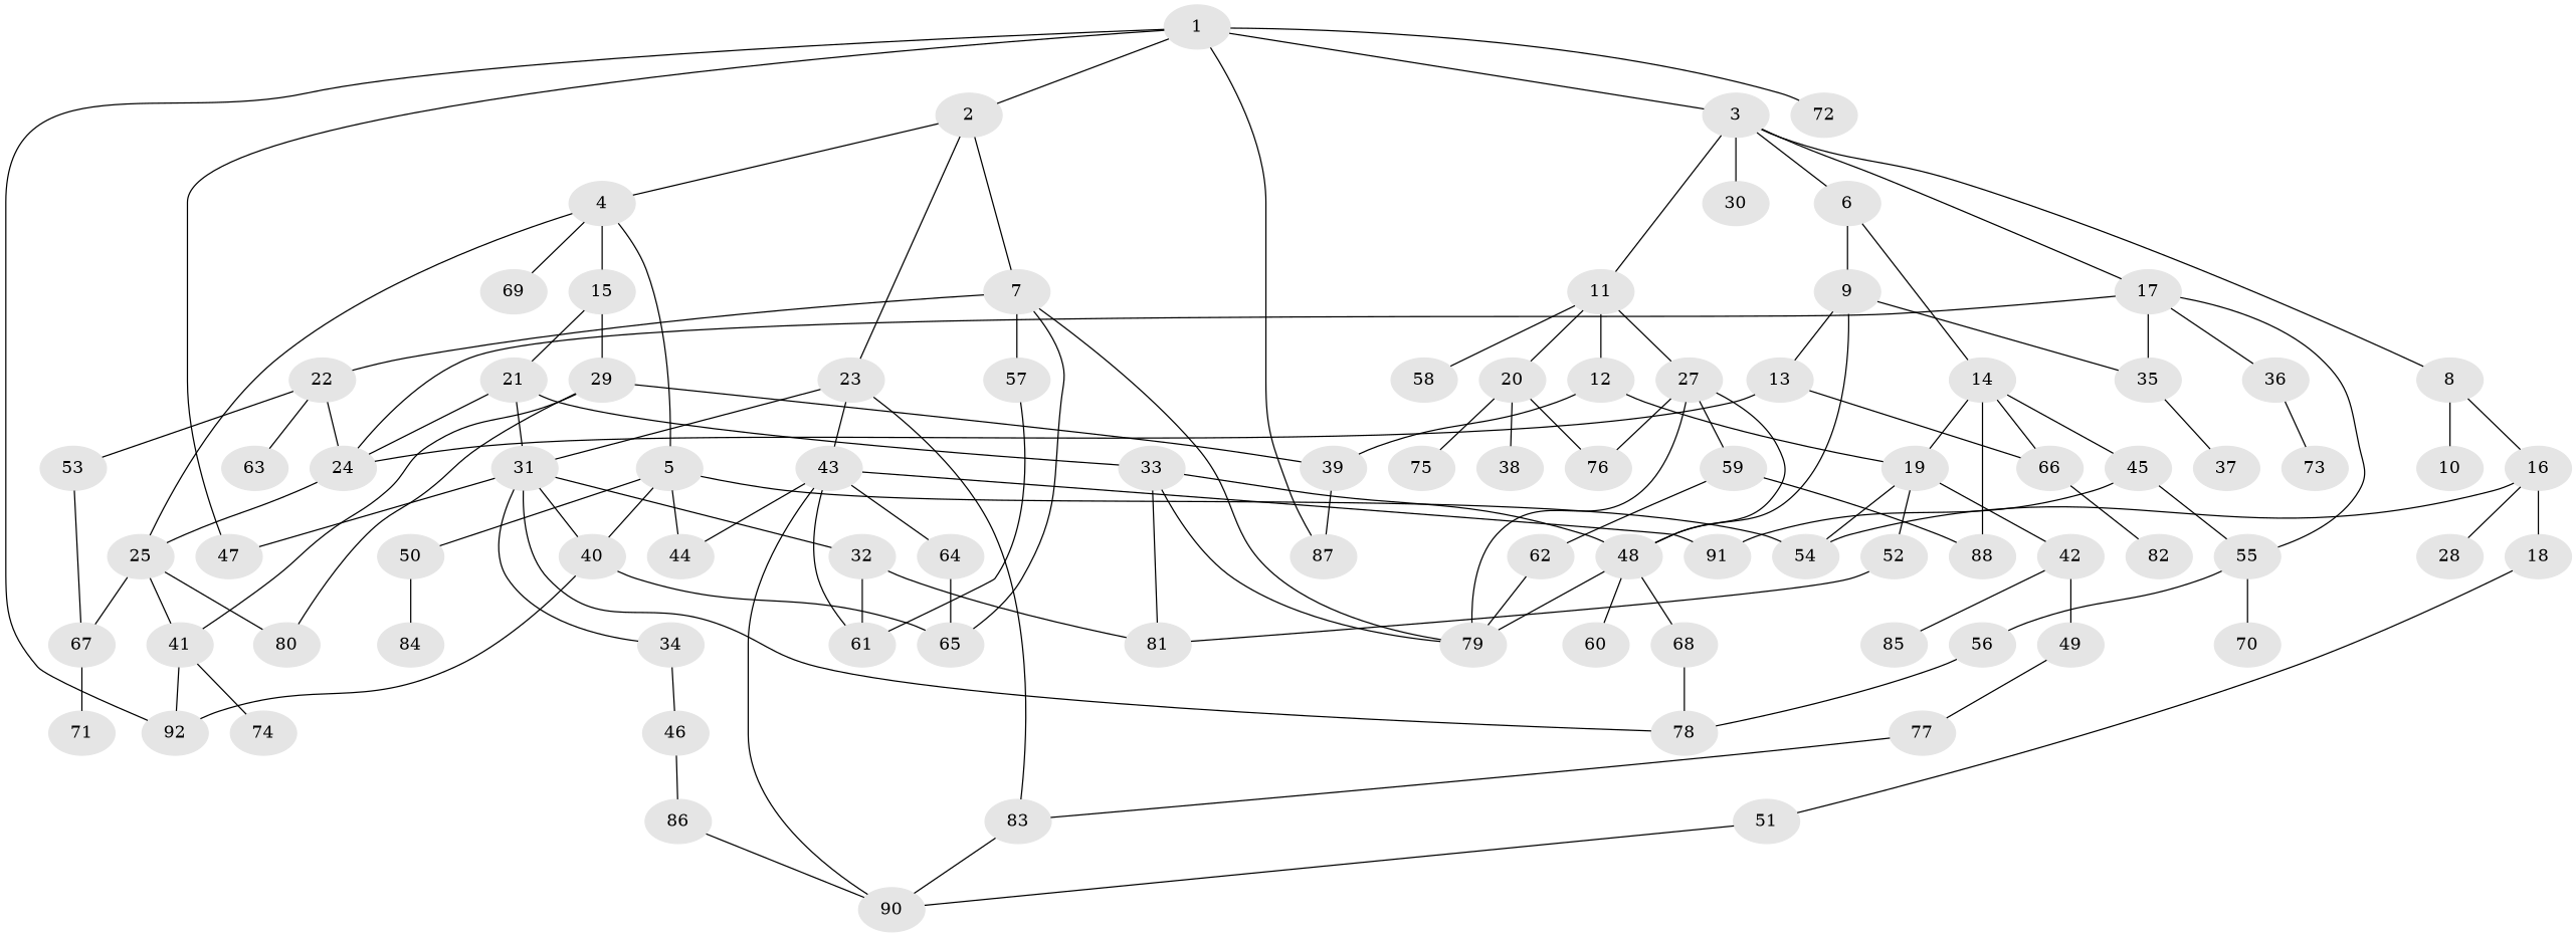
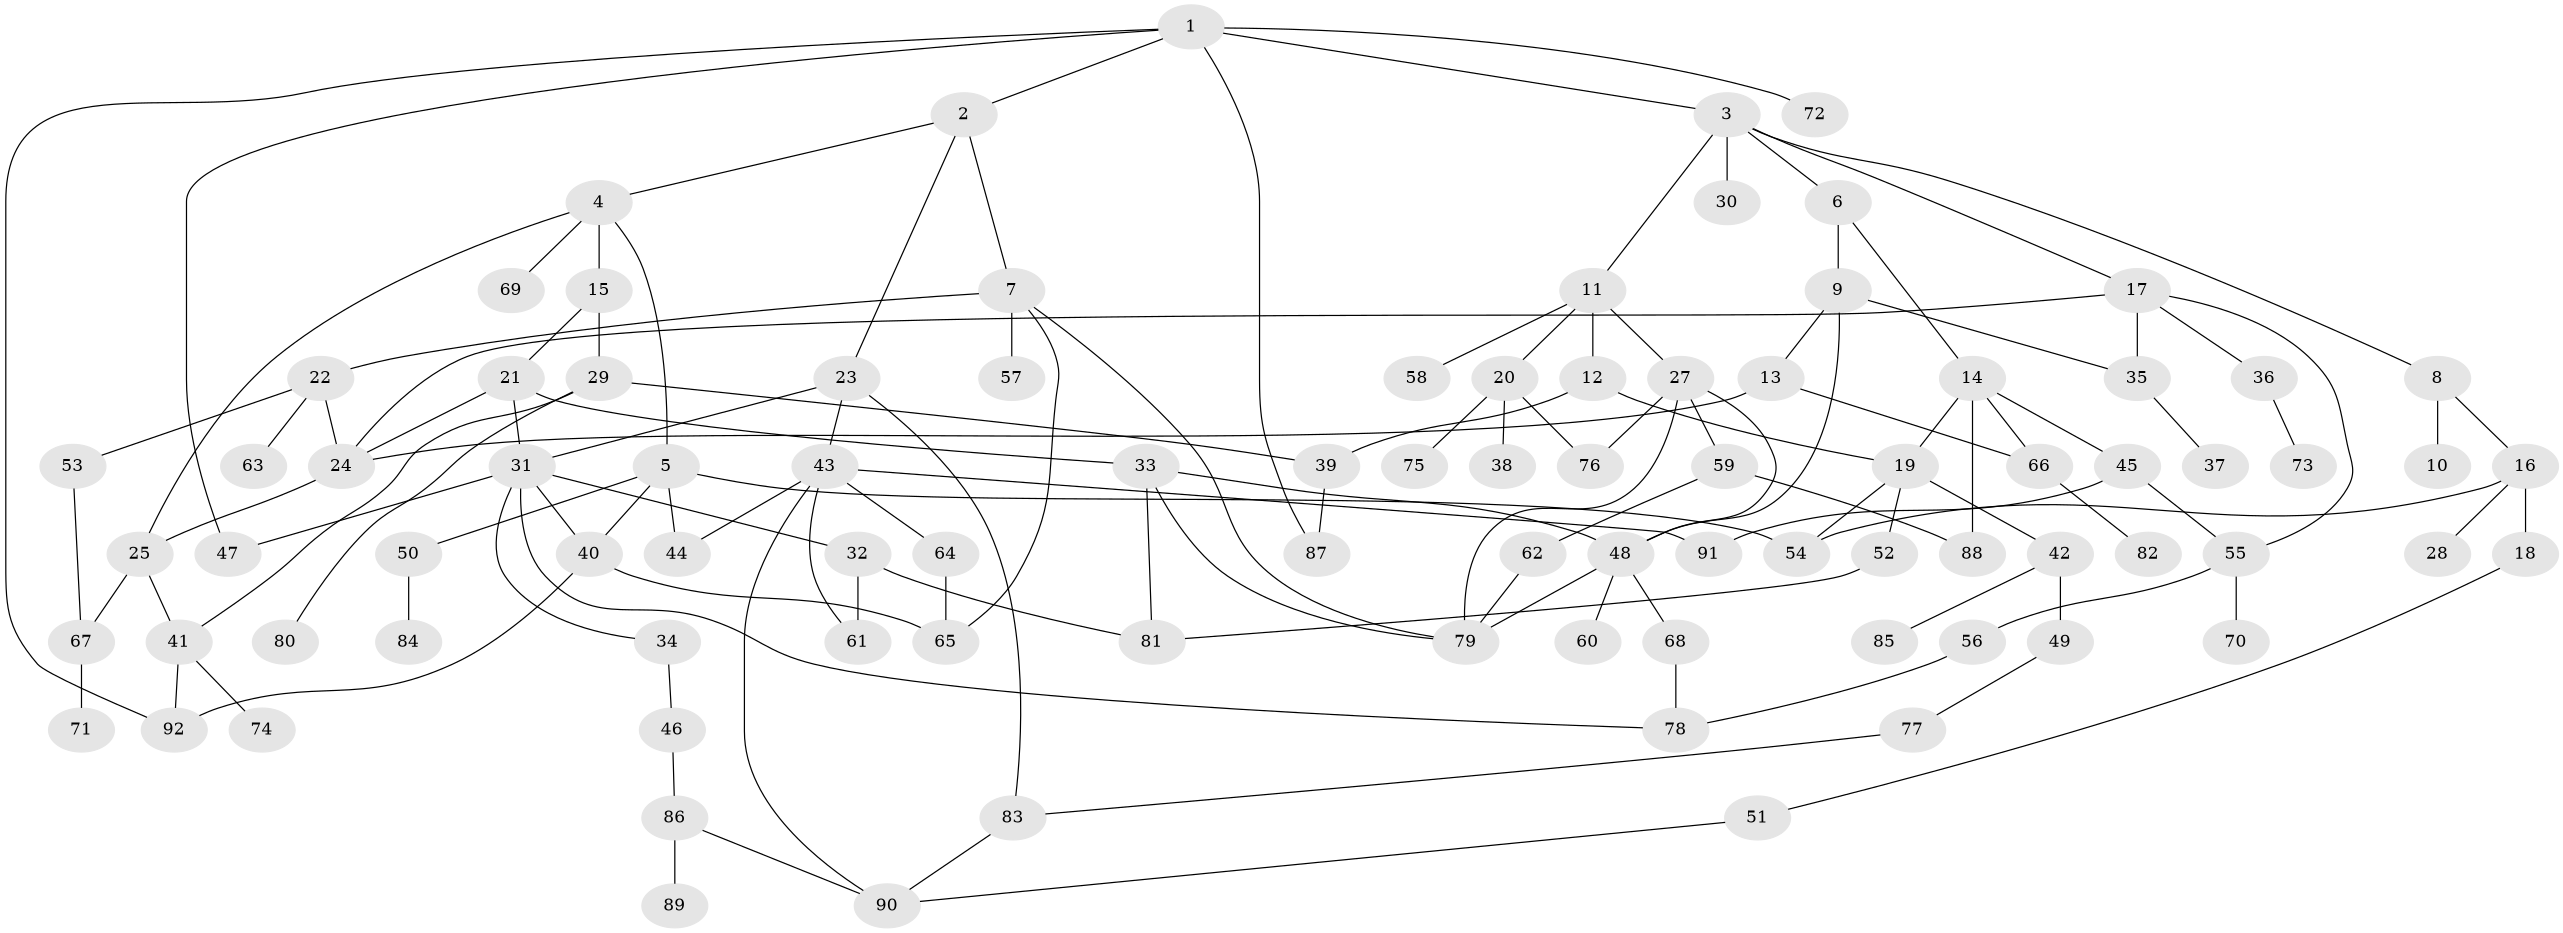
  graph {
    node [color=gray90 style=filled]
    1
    2
    3
    47
    72
    87
    92
    4
    7
    23
    6
    8
    11
    17
    30
    5
    15
    25
    69
    22
    57
    65
    79
    31
    43
    83
    9
    14
    10
    16
    12
    20
    27
    58
    35
    24
    36
    55
    40
    44
    50
    54
    21
    29
    41
    67
    80
    84
    13
    48
    19
    66
    45
    88
    53
    63
    61
    18
    28
    37
    60
    68
    39
    38
    75
    76
    59
    42
    52
    82
    91
    33
    51
    73
    56
    70
    90
    49
    85
    81
    32
    34
    78
    64
    74
    71
    62
    46
    86
    77
+   89
    1 -- 2
    1 -- 3
    1 -- 47
    1 -- 72
    1 -- 87
    1 -- 92
    2 -- 4
    2 -- 7
    2 -- 23
    3 -- 6
    3 -- 8
    3 -- 11
    3 -- 17
    3 -- 30
    4 -- 5
    4 -- 15
    4 -- 25
    4 -- 69
    7 -- 22
    7 -- 57
    7 -- 65
    7 -- 79
    23 -- 31
    23 -- 43
    23 -- 83
    6 -- 9
    6 -- 14
    8 -- 10
    8 -- 16
    11 -- 12
    11 -- 20
    11 -- 27
    11 -- 58
    17 -- 35
    17 -- 24
    17 -- 36
    17 -- 55
    5 -- 40
    5 -- 44
    5 -- 50
    5 -- 54
    15 -- 21
    15 -- 29
    25 -- 41
    25 -- 67
-   25 -- 80
    22 -- 24
    22 -- 53
    22 -- 63
-   57 -- 61
    31 -- 47
    31 -- 40
    31 -- 32
    31 -- 34
    31 -- 78
    43 -- 44
    43 -- 61
    43 -- 91
    43 -- 90
    43 -- 64
    83 -- 90
    9 -- 35
    9 -- 13
    9 -- 48
    14 -- 19
    14 -- 66
    14 -- 45
    14 -- 88
    16 -- 54
    16 -- 18
    16 -- 28
    12 -- 19
    12 -- 39
    20 -- 38
    20 -- 75
    20 -- 76
    27 -- 79
    27 -- 48
    27 -- 76
    27 -- 59
    35 -- 37
    24 -- 25
    36 -- 73
    55 -- 56
    55 -- 70
    40 -- 92
    40 -- 65
    50 -- 84
    21 -- 31
    21 -- 24
    21 -- 33
    29 -- 41
    29 -- 80
    29 -- 39
    41 -- 92
    41 -- 74
    67 -- 71
    13 -- 24
    13 -- 66
    48 -- 79
    48 -- 60
    48 -- 68
    19 -- 54
    19 -- 42
    19 -- 52
    66 -- 82
    45 -- 55
    45 -- 91
    53 -- 67
    18 -- 51
    68 -- 78
    39 -- 87
    59 -- 88
    59 -- 62
    42 -- 49
    42 -- 85
    52 -- 81
    33 -- 79
    33 -- 48
    33 -- 81
    51 -- 90
    56 -- 78
    49 -- 77
    32 -- 61
    32 -- 81
    34 -- 46
    64 -- 65
    62 -- 79
    46 -- 86
    86 -- 90
+   86 -- 89
    77 -- 83
  }
